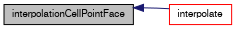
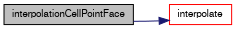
  digraph {
    rankdir=LR
    node [fontname=FreeSans fontsize=10 shape=record]
    n1 [color=black fillcolor=grey75 fontcolor=black height=0.2 label=interpolationCellPointFace style=filled width=0.4]
    n2 [color=red height=0.2 label=interpolate width=0.4]
-   n2 -> n1 [color=midnightblue fontname=FreeSans fontsize=10 labelfontname=FreeSans labelfontsize=10 style=solid]
+   n1 -> n2 [color=midnightblue fontname=FreeSans fontsize=10 labelfontname=FreeSans labelfontsize=10 style=solid]
  }
